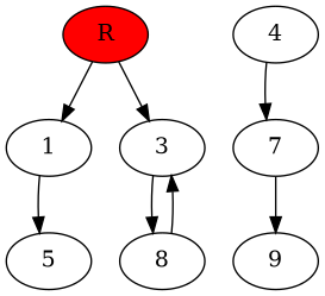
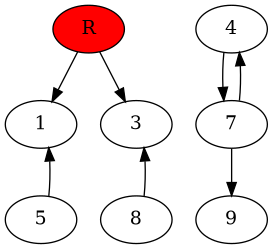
  digraph {
    1
    5
    3
    8
    4
    7
    9
    R [fillcolor="#ff0000" style=filled]
-   1 -> 5
-   3 -> 8
+   5 -> 1
    8 -> 3
    4 -> 7
+   7 -> 4
    7 -> 9
    R -> 1
    R -> 3
  }
